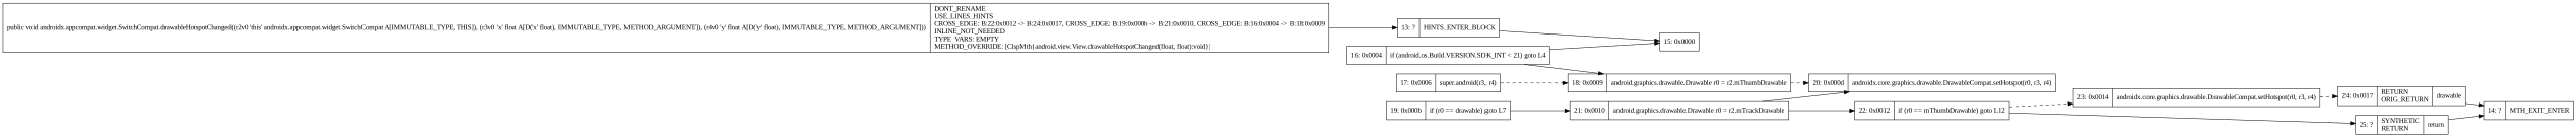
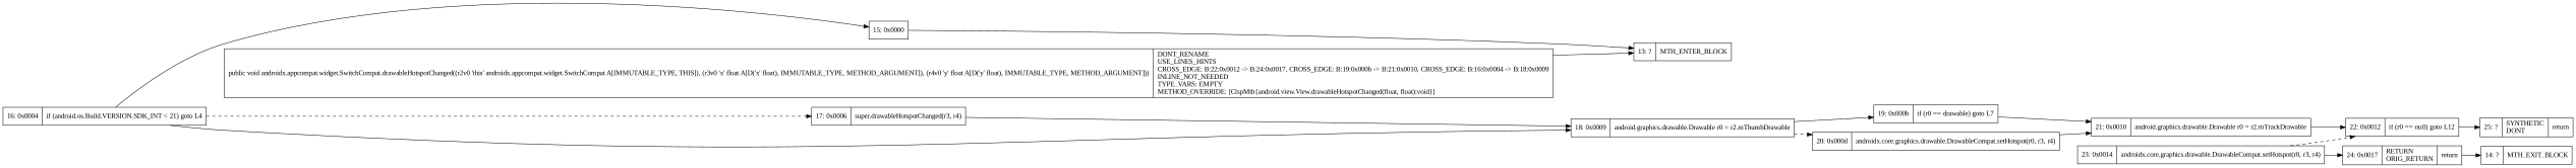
  digraph {
    fontname="Liberation Serif"
    rankdir=LR
    node [fontname="Liberation Serif" shape=record]
    edge [fontname="Liberation Serif"]
-   n1 [label="{13\:\ ?|HINTS_ENTER_BLOCK\l}"]
+   n1 [label="{13\:\ ?|MTH_ENTER_BLOCK\l}"]
    n2 [label="{15\:\ 0x0000}"]
    n3 [label="{16\:\ 0x0004|if (android.os.Build.VERSION.SDK_INT \< 21) goto L4\l}"]
-   n4 [label="{17\:\ 0x0006|super.android(r3, r4)\l}"]
+   n4 [label="{17\:\ 0x0006|super.drawableHotspotChanged(r3, r4)\l}"]
    n5 [label="{18\:\ 0x0009|android.graphics.drawable.Drawable r0 = r2.mThumbDrawable\l}"]
    n6 [label="{19\:\ 0x000b|if (r0 == drawable) goto L7\l}"]
    n7 [label="{20\:\ 0x000d|androidx.core.graphics.drawable.DrawableCompat.setHotspot(r0, r3, r4)\l}"]
    n8 [label="{21\:\ 0x0010|android.graphics.drawable.Drawable r0 = r2.mTrackDrawable\l}"]
-   n9 [label="{22\:\ 0x0012|if (r0 == mThumbDrawable) goto L12\l}"]
+   n9 [label="{22\:\ 0x0012|if (r0 == null) goto L12\l}"]
    n10 [label="{23\:\ 0x0014|androidx.core.graphics.drawable.DrawableCompat.setHotspot(r0, r3, r4)\l}"]
-   n11 [label="{25\:\ ?|SYNTHETIC\lRETURN\l|return\l}"]
-   n12 [label="{24\:\ 0x0017|RETURN\lORIG_RETURN\l|drawable\l}"]
-   n13 [label="{14\:\ ?|MTH_EXIT_ENTER\l}"]
+   n11 [label="{25\:\ ?|SYNTHETIC\lDONT\l|return\l}"]
+   n12 [label="{24\:\ 0x0017|RETURN\lORIG_RETURN\l|return\l}"]
+   n13 [label="{14\:\ ?|MTH_EXIT_BLOCK\l}"]
    n14 [label="{public void androidx.appcompat.widget.SwitchCompat.drawableHotspotChanged((r2v0 'this' androidx.appcompat.widget.SwitchCompat A[IMMUTABLE_TYPE, THIS]), (r3v0 'x' float A[D('x' float), IMMUTABLE_TYPE, METHOD_ARGUMENT]), (r4v0 'y' float A[D('y' float), IMMUTABLE_TYPE, METHOD_ARGUMENT]))  | DONT_RENAME\lUSE_LINES_HINTS\lCROSS_EDGE: B:22:0x0012 \-\> B:24:0x0017, CROSS_EDGE: B:19:0x000b \-\> B:21:0x0010, CROSS_EDGE: B:16:0x0004 \-\> B:18:0x0009\lINLINE_NOT_NEEDED\lTYPE_VARS: EMPTY\lMETHOD_OVERRIDE: [ClspMth\{android.view.View.drawableHotspotChanged(float, float):void\}]\l}"]
-   n1 -> n2
+   n2 -> n1
    n3 -> n2
+   n3 -> n4 [style=dashed]
    n3 -> n5
-   n4 -> n5 [style=dashed]
+   n4 -> n5
+   n5 -> n6
    n5 -> n7 [style=dashed]
    n6 -> n8
-   n8 -> n7
+   n7 -> n8
    n8 -> n9
-   n9 -> n10 [style=dashed]
+   n10 -> n9 [style=dashed]
    n9 -> n11
-   n10 -> n12 [style=dashed]
-   n11 -> n13
+   n10 -> n12
    n12 -> n13
    n14 -> n1
  }
